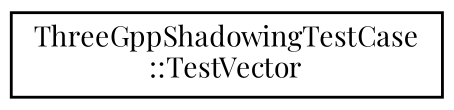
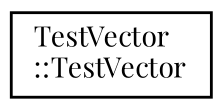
  digraph {
    rankdir=TB
    fontname="Playfair Display"
-   n1 [color=black fillcolor=white fontname="Playfair Display" fontsize=10 height=0.2 label="ThreeGppShadowingTestCase\l::TestVector" shape=record style=filled width=0.4]
+   n1 [color=black fillcolor=white fontname="Playfair Display" fontsize=10 height=0.2 label="TestVector\l::TestVector" shape=record style=filled width=0.4]
  }
